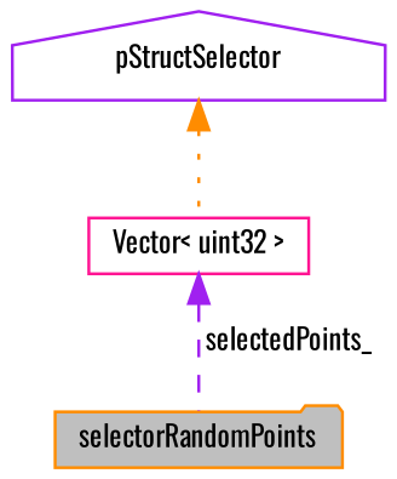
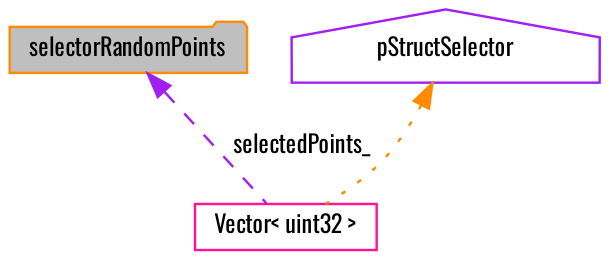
  digraph {
    fontname=Oswald
    node [fillcolor=white fontname=Oswald fontsize=10 style=filled]
    edge [dir=back fontname=Oswald fontsize=10 labelfontname=Helvetica labelfontsize=10]
    n1 [color=darkorange fillcolor=grey75 fontcolor=black height=0.2 label=selectorRandomPoints shape=folder width=0.4]
    n2 [color=purple height=0.2 label=pStructSelector shape=house width=0.4]
    n3 [color=deeppink height=0.2 label="Vector\< uint32 \>" shape=box width=0.4]
    n2 -> n3 [color=darkorange style=dotted]
-   n3 -> n1 [color=purple label=" selectedPoints_" style=dashed]
+   n1 -> n3 [color=purple label=" selectedPoints_" style=dashed]
  }
